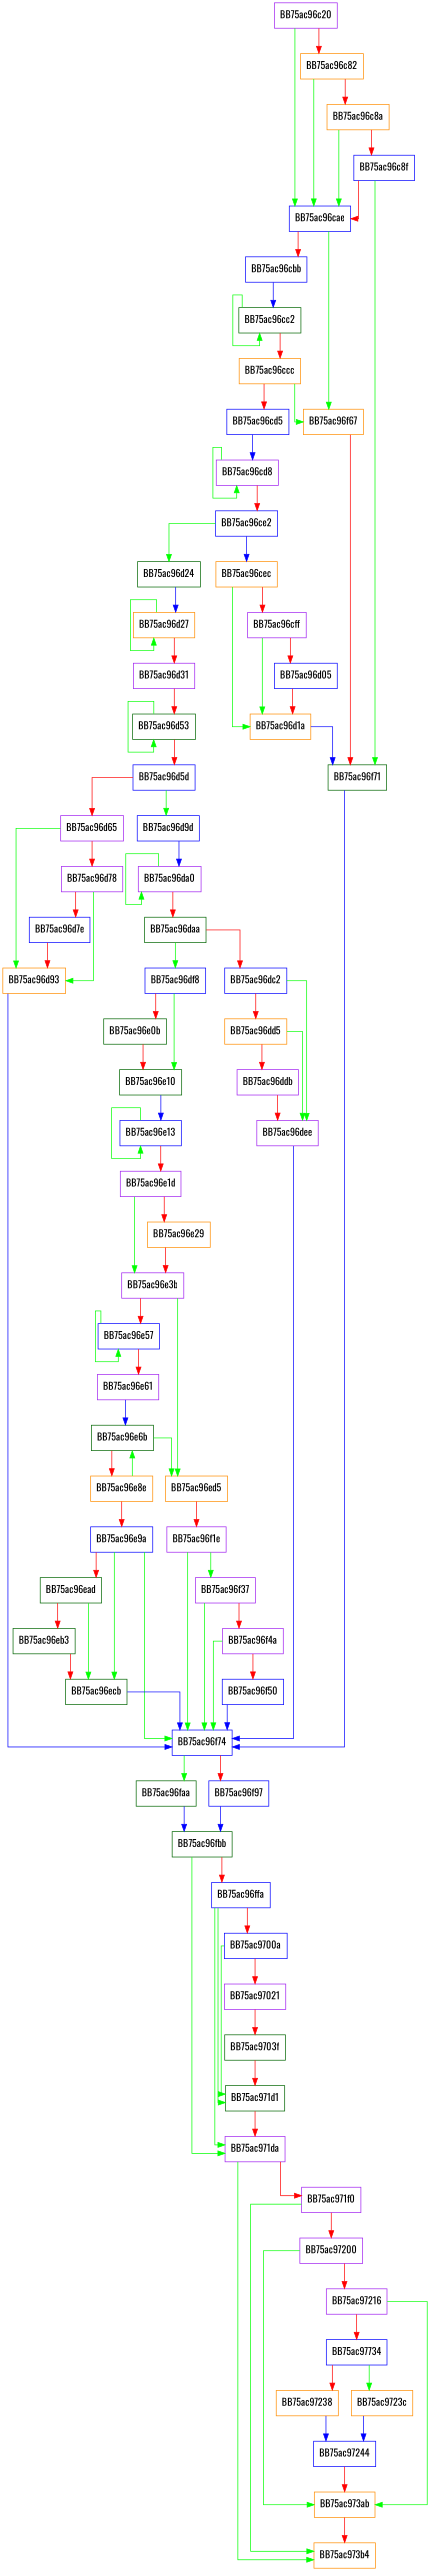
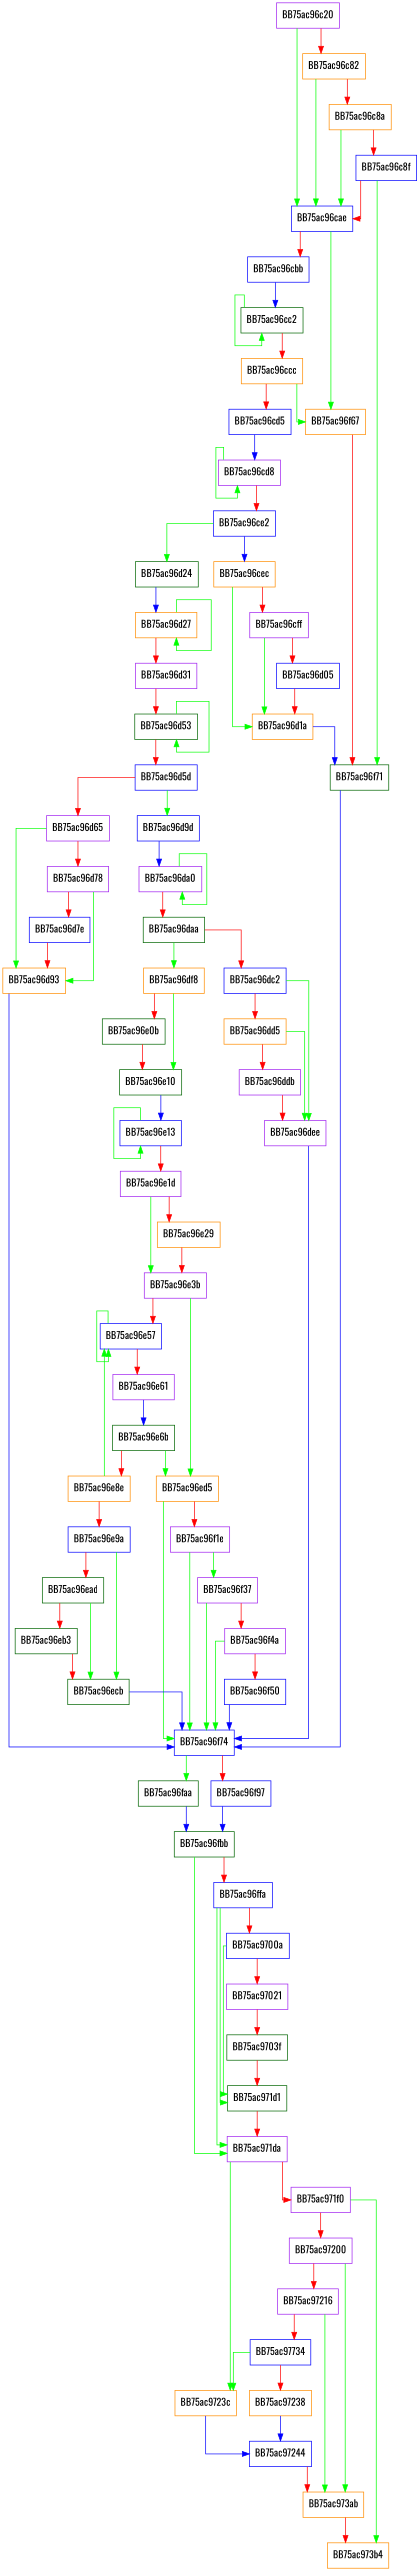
  digraph {
    fontname=Oswald
    splines=ortho
    node [color=blue fontname=Oswald shape=box]
    edge [color=red fontname=Oswald]
    BB75ac96c20 [color=purple]
    BB75ac96cae
    BB75ac96c82 [color=darkorange]
    BB75ac96f67 [color=darkorange]
    BB75ac96cbb
    BB75ac96c8a [color=darkorange]
    BB75ac96f71 [color=darkgreen]
    BB75ac96cc2 [color=darkgreen]
    BB75ac96c8f
    BB75ac96f74
    BB75ac96faa [color=darkgreen]
    BB75ac96f97
    BB75ac96ccc [color=darkorange]
    BB75ac96cd5
    BB75ac96cd8 [color=purple]
    BB75ac96ce2
    BB75ac96d24 [color=darkgreen]
    BB75ac96cec [color=darkorange]
    BB75ac96d27 [color=darkorange]
    BB75ac96d1a [color=darkorange]
    BB75ac96cff [color=purple]
    BB75ac96d31 [color=purple]
    BB75ac96d05
    BB75ac96d53 [color=darkgreen]
    BB75ac96d5d
    BB75ac96d9d
    BB75ac96d65 [color=purple]
    BB75ac96da0 [color=purple]
    BB75ac96d93 [color=darkorange]
    BB75ac96d78 [color=purple]
    BB75ac96daa [color=darkgreen]
    BB75ac96d7e
    BB75ac96fbb [color=darkgreen]
-   BB75ac96df8
+   BB75ac96df8 [color=darkorange]
    BB75ac96dc2
    BB75ac96e10 [color=darkgreen]
    BB75ac96e0b [color=darkgreen]
    BB75ac96dee [color=purple]
    BB75ac96dd5 [color=darkorange]
    BB75ac96e13
    BB75ac96ddb [color=purple]
    BB75ac96e1d [color=purple]
    BB75ac96e3b [color=purple]
    BB75ac96e29 [color=darkorange]
    BB75ac96ed5 [color=darkorange]
    BB75ac96e57
    BB75ac96f1e [color=purple]
    BB75ac96e61 [color=purple]
    BB75ac96f37 [color=purple]
    BB75ac96e6b [color=darkgreen]
    BB75ac96e8e [color=darkorange]
    BB75ac96e9a
    BB75ac96ecb [color=darkgreen]
    BB75ac96ead [color=darkgreen]
    BB75ac96eb3 [color=darkgreen]
    BB75ac96f4a [color=purple]
    BB75ac96f50
    BB75ac971da [color=purple]
    BB75ac96ffa
    BB75ac973b4 [color=darkorange]
    BB75ac971f0 [color=purple]
    BB75ac9700a
    BB75ac971d1 [color=darkgreen]
    BB75ac97200 [color=purple]
    BB75ac97021 [color=purple]
    BB75ac9703f [color=darkgreen]
    BB75ac973ab [color=darkorange]
    BB75ac97216 [color=purple]
    n69 [label=BB75ac97734]
    BB75ac9723c [color=darkorange]
    BB75ac97238 [color=darkorange]
    BB75ac97244
    BB75ac96c20 -> BB75ac96cae [color=green]
    BB75ac96c20 -> BB75ac96c82
    BB75ac96cae -> BB75ac96f67 [color=green]
    BB75ac96cae -> BB75ac96cbb
    BB75ac96c82 -> BB75ac96cae [color=green]
    BB75ac96c82 -> BB75ac96c8a
    BB75ac96f67 -> BB75ac96f71
    BB75ac96cbb -> BB75ac96cc2 [color=blue]
    BB75ac96c8a -> BB75ac96cae [color=green]
    BB75ac96c8a -> BB75ac96c8f
    BB75ac96f71 -> BB75ac96f74 [color=blue]
    BB75ac96cc2 -> BB75ac96cc2 [color=green]
    BB75ac96cc2 -> BB75ac96ccc
    BB75ac96c8f -> BB75ac96cae
    BB75ac96c8f -> BB75ac96f71 [color=green]
    BB75ac96f74 -> BB75ac96faa [color=green]
    BB75ac96f74 -> BB75ac96f97
    BB75ac96faa -> BB75ac96fbb [color=blue]
    BB75ac96f97 -> BB75ac96fbb [color=blue]
    BB75ac96ccc -> BB75ac96f67 [color=green]
    BB75ac96ccc -> BB75ac96cd5
    BB75ac96cd5 -> BB75ac96cd8 [color=blue]
    BB75ac96cd8 -> BB75ac96cd8 [color=green]
    BB75ac96cd8 -> BB75ac96ce2
    BB75ac96ce2 -> BB75ac96d24 [color=green]
    BB75ac96ce2 -> BB75ac96cec [color=blue]
    BB75ac96d24 -> BB75ac96d27 [color=blue]
    BB75ac96cec -> BB75ac96d1a [color=green]
    BB75ac96cec -> BB75ac96cff
    BB75ac96d27 -> BB75ac96d27 [color=green]
    BB75ac96d27 -> BB75ac96d31
    BB75ac96d1a -> BB75ac96f71 [color=blue]
    BB75ac96cff -> BB75ac96d1a [color=green]
    BB75ac96cff -> BB75ac96d05
    BB75ac96d31 -> BB75ac96d53
    BB75ac96d05 -> BB75ac96d1a
    BB75ac96d53 -> BB75ac96d53 [color=green]
    BB75ac96d53 -> BB75ac96d5d
    BB75ac96d5d -> BB75ac96d9d [color=green]
    BB75ac96d5d -> BB75ac96d65
    BB75ac96d9d -> BB75ac96da0 [color=blue]
    BB75ac96d65 -> BB75ac96d93 [color=green]
    BB75ac96d65 -> BB75ac96d78
    BB75ac96da0 -> BB75ac96da0 [color=green]
    BB75ac96da0 -> BB75ac96daa
    BB75ac96d93 -> BB75ac96f74 [color=blue]
    BB75ac96d78 -> BB75ac96d93 [color=green]
    BB75ac96d78 -> BB75ac96d7e
    BB75ac96daa -> BB75ac96df8 [color=green]
    BB75ac96daa -> BB75ac96dc2
    BB75ac96d7e -> BB75ac96d93
    BB75ac96fbb -> BB75ac971da [color=green]
    BB75ac96fbb -> BB75ac96ffa
    BB75ac96df8 -> BB75ac96e10 [color=green]
    BB75ac96df8 -> BB75ac96e0b
    BB75ac96dc2 -> BB75ac96dee [color=green]
    BB75ac96dc2 -> BB75ac96dd5
    BB75ac96e10 -> BB75ac96e13 [color=blue]
    BB75ac96e0b -> BB75ac96e10
    BB75ac96dee -> BB75ac96f74 [color=blue]
    BB75ac96dd5 -> BB75ac96dee [color=green]
    BB75ac96dd5 -> BB75ac96ddb
    BB75ac96e13 -> BB75ac96e13 [color=green]
    BB75ac96e13 -> BB75ac96e1d
    BB75ac96ddb -> BB75ac96dee
    BB75ac96e1d -> BB75ac96e3b [color=green]
    BB75ac96e1d -> BB75ac96e29
    BB75ac96e3b -> BB75ac96ed5 [color=green]
    BB75ac96e3b -> BB75ac96e57
    BB75ac96e29 -> BB75ac96e3b
-   BB75ac96e9a -> BB75ac96f74 [color=green]
+   BB75ac96ed5 -> BB75ac96f74 [color=green]
    BB75ac96ed5 -> BB75ac96f1e
    BB75ac96e57 -> BB75ac96e57 [color=green]
    BB75ac96e57 -> BB75ac96e61
    BB75ac96f1e -> BB75ac96f74 [color=green]
    BB75ac96f1e -> BB75ac96f37 [color=green]
    BB75ac96e61 -> BB75ac96e6b [color=blue]
    BB75ac96f37 -> BB75ac96f74 [color=green]
    BB75ac96f37 -> BB75ac96f4a
    BB75ac96e6b -> BB75ac96ed5 [color=green]
    BB75ac96e6b -> BB75ac96e8e
-   BB75ac96e8e -> BB75ac96e6b [color=green]
+   BB75ac96e8e -> BB75ac96e57 [color=green]
    BB75ac96e8e -> BB75ac96e9a
    BB75ac96e9a -> BB75ac96ecb [color=green]
    BB75ac96e9a -> BB75ac96ead
    BB75ac96ecb -> BB75ac96f74 [color=blue]
    BB75ac96ead -> BB75ac96ecb [color=green]
    BB75ac96ead -> BB75ac96eb3
    BB75ac96eb3 -> BB75ac96ecb
    BB75ac96f4a -> BB75ac96f74 [color=green]
    BB75ac96f4a -> BB75ac96f50
    BB75ac96f50 -> BB75ac96f74 [color=blue]
-   BB75ac971da -> BB75ac973b4 [color=green]
+   BB75ac971da -> BB75ac9723c [color=green]
    BB75ac971da -> BB75ac971f0
    BB75ac96ffa -> BB75ac971da [color=green]
    BB75ac96ffa -> BB75ac9700a
    BB75ac96ffa -> BB75ac971d1 [color=green]
    BB75ac971f0 -> BB75ac973b4 [color=green]
    BB75ac971f0 -> BB75ac97200
    BB75ac9700a -> BB75ac971d1 [color=green]
    BB75ac9700a -> BB75ac97021
    BB75ac971d1 -> BB75ac971da
    BB75ac97200 -> BB75ac973ab [color=green]
    BB75ac97200 -> BB75ac97216
    BB75ac97021 -> BB75ac9703f
    BB75ac9703f -> BB75ac971d1
    BB75ac973ab -> BB75ac973b4
    BB75ac97216 -> BB75ac973ab [color=green]
    BB75ac97216 -> n69
    n69 -> BB75ac9723c [color=green]
    n69 -> BB75ac97238
    BB75ac9723c -> BB75ac97244 [color=blue]
    BB75ac97238 -> BB75ac97244 [color=blue]
    BB75ac97244 -> BB75ac973ab
  }
